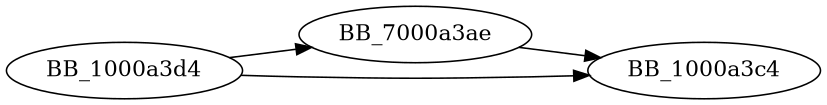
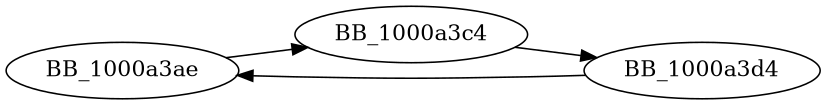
  digraph {
    rankdir=LR
-   BB_1000a3ae [label=BB_7000a3ae]
+   BB_1000a3ae
    BB_1000a3c4
    BB_1000a3d4
    BB_1000a3ae -> BB_1000a3c4
-   BB_1000a3d4 -> BB_1000a3c4
+   BB_1000a3c4 -> BB_1000a3d4
    BB_1000a3d4 -> BB_1000a3ae
  }
